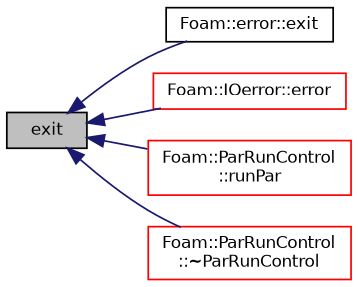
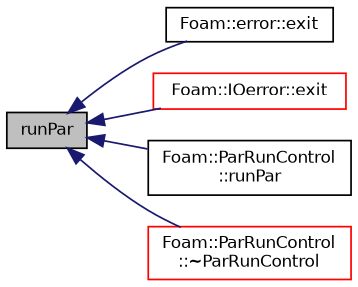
  digraph {
    rankdir=LR
    node [color=black fontname=Helvetica fontsize=10 shape=record]
    edge [color=midnightblue dir=back fontname=Helvetica fontsize=10 labelfontname=Helvetica labelfontsize=10 style=solid]
-   n1 [fillcolor=grey75 fontcolor=black height=0.2 label=exit style=filled width=0.4]
+   n1 [fillcolor=grey75 fontcolor=black height=0.2 label=runPar style=filled width=0.4]
    n2 [height=0.2 label="Foam::error::exit" width=0.4]
-   n3 [color=red height=0.2 label="Foam::IOerror::error" width=0.4]
-   n4 [color=red height=0.2 label="Foam::ParRunControl\l::runPar" width=0.4]
+   n3 [color=red height=0.2 label="Foam::IOerror::exit" width=0.4]
+   n4 [height=0.2 label="Foam::ParRunControl\l::runPar" width=0.4]
    n5 [color=red height=0.2 label="Foam::ParRunControl\l::~ParRunControl" width=0.4]
    n1 -> n2
    n1 -> n3
    n1 -> n4
    n1 -> n5
  }
